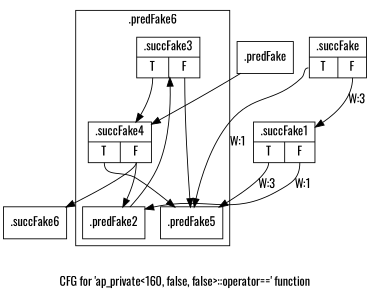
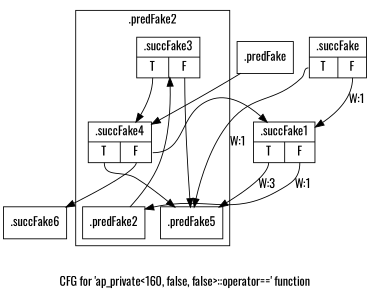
  digraph {
    fontname=Oswald
    label="CFG for 'ap_private\<160, false, false\>::operator==' function"
    node [filename="/mnt/xilinx/Vitis_HLS/2021.2/include/etc/ap_private.h" fontname=Oswald linenumber=4183 shape=record]
    edge [execusionnum=0 filename="/mnt/xilinx/Vitis_HLS/2021.2/include/etc/ap_private.h" fontname=Oswald tailport=s1]
    n1 [label="{.predFake5}"]
    n2 [label="{.predFake2}" linenumber=4180]
    n3 [label="{.succFake3|{<s0>T|<s1>F}}" linenumber=4180]
    n4 [label="{.succFake4|{<s0>T|<s1>F}}" linenumber=4181]
    n5 [label="{.succFake6}"]
    n6 [label="{.predFake}" filename="" linenumber=""]
    n7 [label="{.succFake|{<s0>T|<s1>F}}" linenumber=4173]
    n8 [label="{.succFake1|{<s0>T|<s1>F}}" linenumber=4177]
    subgraph cluster_1 {
      invocationtime=1
-     label=".predFake6"
+     label=".predFake2"
      tripcount=0
      n1
      n2
      n3
      n4
    }
    n2 -> n3
    n3 -> n1
    n3 -> n4 [tailport=s0]
    n4 -> n1 [tailport=s0]
-   n4 -> n2
+   n4 -> n8
    n4 -> n5
    n6 -> n4 [execusionnum=2]
    n7 -> n1 [label="W:1" tailport=s0]
-   n7 -> n8 [execusionnum=2 label="W:3"]
+   n7 -> n8 [execusionnum=2 label="W:1"]
    n8 -> n1 [execusionnum=2 label="W:3" tailport=s0]
    n8 -> n2 [label="W:1"]
  }
